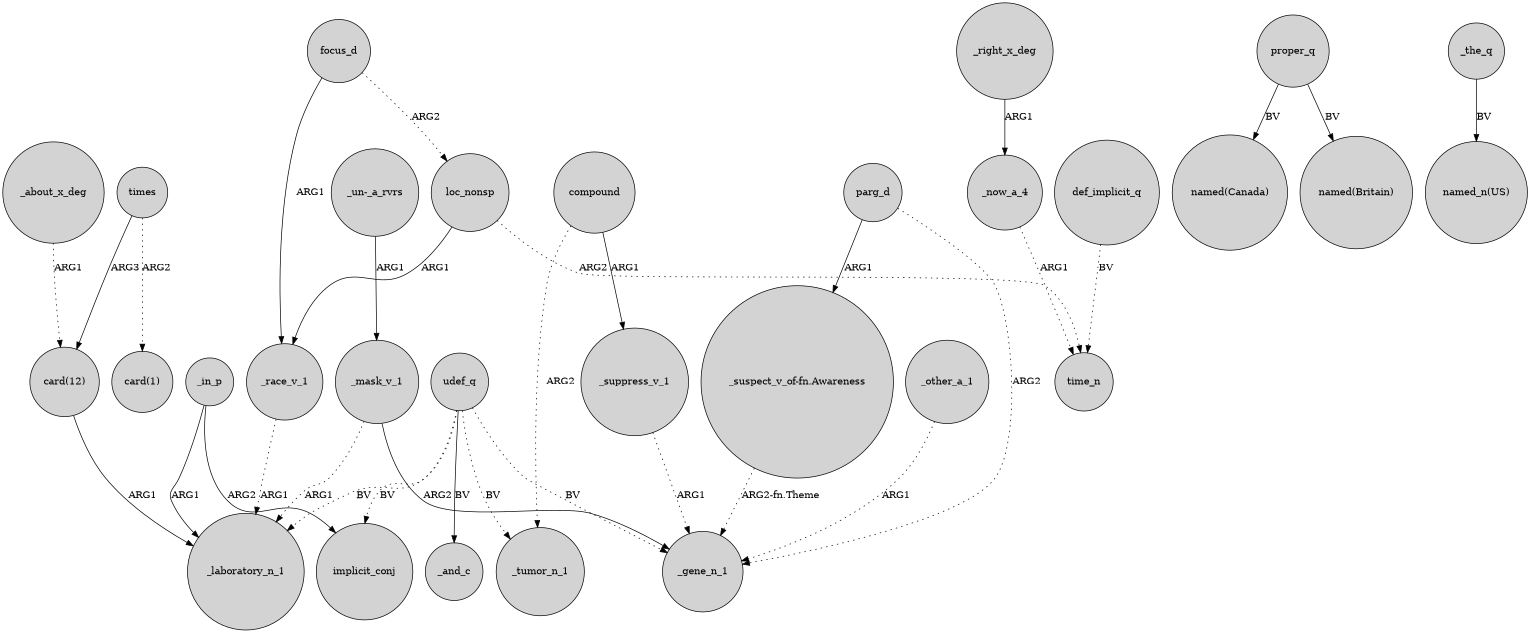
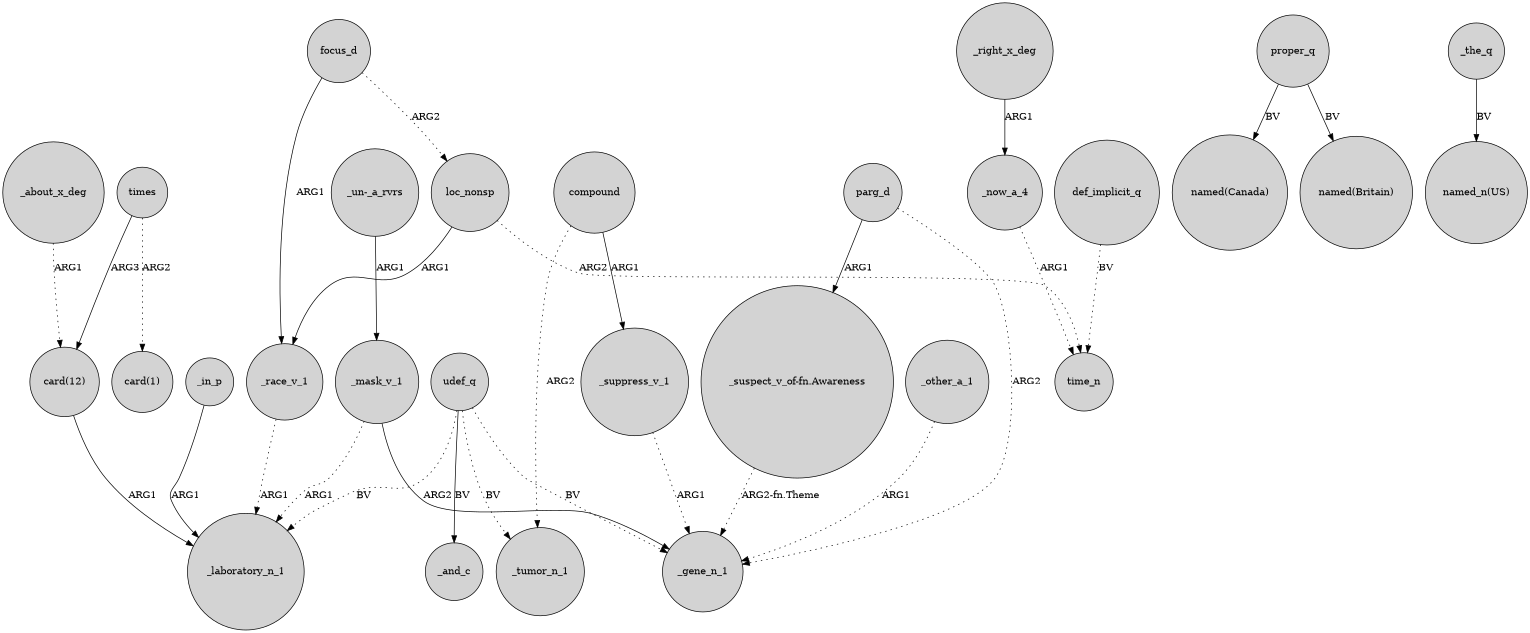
  digraph {
    node [shape=circle style=filled]
    edge [style=dotted]
    focus_d
    _race_v_1
    loc_nonsp
    _laboratory_n_1
    time_n
    _mask_v_1
    _gene_n_1
    udef_q
    _tumor_n_1
-   implicit_conj
    _and_c
    compound
    _suppress_v_1
    proper_q
    "named(Canada)"
    "named(Britain)"
    "_suspect_v_of-fn.Awareness"
    "_un-_a_rvrs"
    _in_p
    _the_q
    "named_n(US)"
    _other_a_1
    _about_x_deg
    "card(12)"
    parg_d
    n26 [label=_now_a_4]
    _right_x_deg
    times
    "card(1)"
    def_implicit_q
    focus_d -> _race_v_1 [label=ARG1 style=solid]
    focus_d -> loc_nonsp [label=ARG2]
    _race_v_1 -> _laboratory_n_1 [label=ARG1]
    loc_nonsp -> _race_v_1 [label=ARG1 style=solid]
    loc_nonsp -> time_n [label=ARG2]
    _mask_v_1 -> _laboratory_n_1 [label=ARG1]
    _mask_v_1 -> _gene_n_1 [label=ARG2 style=solid]
    udef_q -> _laboratory_n_1 [label=BV]
    udef_q -> _gene_n_1 [label=BV]
    udef_q -> _tumor_n_1 [label=BV]
-   udef_q -> implicit_conj [label=BV]
    udef_q -> _and_c [label=BV style=solid]
    compound -> _tumor_n_1 [label=ARG2]
    compound -> _suppress_v_1 [label=ARG1 style=solid]
    _suppress_v_1 -> _gene_n_1 [label=ARG1]
    proper_q -> "named(Canada)" [label=BV style=solid]
    proper_q -> "named(Britain)" [label=BV style=solid]
    "_suspect_v_of-fn.Awareness" -> _gene_n_1 [label="ARG2-fn.Theme"]
    "_un-_a_rvrs" -> _mask_v_1 [label=ARG1 style=solid]
    _in_p -> _laboratory_n_1 [label=ARG1 style=solid]
-   _in_p -> implicit_conj [label=ARG2 style=solid]
    _the_q -> "named_n(US)" [label=BV style=solid]
    _other_a_1 -> _gene_n_1 [label=ARG1]
    _about_x_deg -> "card(12)" [label=ARG1]
    "card(12)" -> _laboratory_n_1 [label=ARG1 style=solid]
    parg_d -> _gene_n_1 [label=ARG2]
    parg_d -> "_suspect_v_of-fn.Awareness" [label=ARG1 style=solid]
    n26 -> time_n [label=ARG1]
    _right_x_deg -> n26 [label=ARG1 style=solid]
    times -> "card(12)" [label=ARG3 style=solid]
    times -> "card(1)" [label=ARG2]
    def_implicit_q -> time_n [label=BV]
  }
